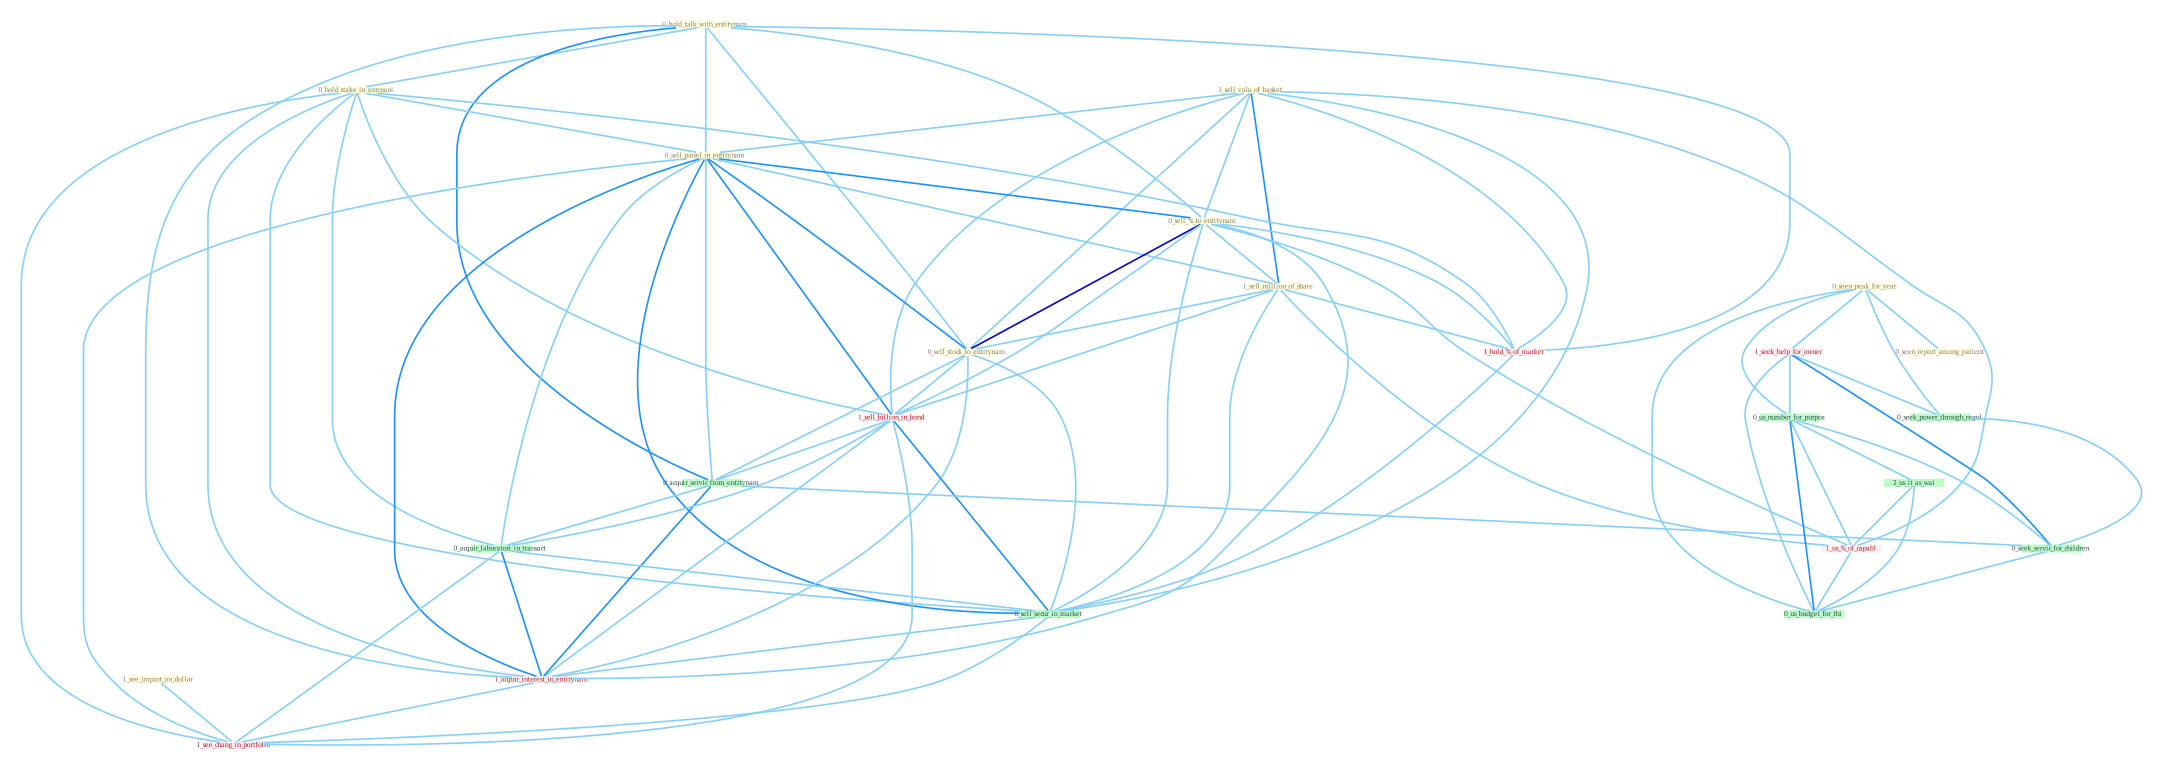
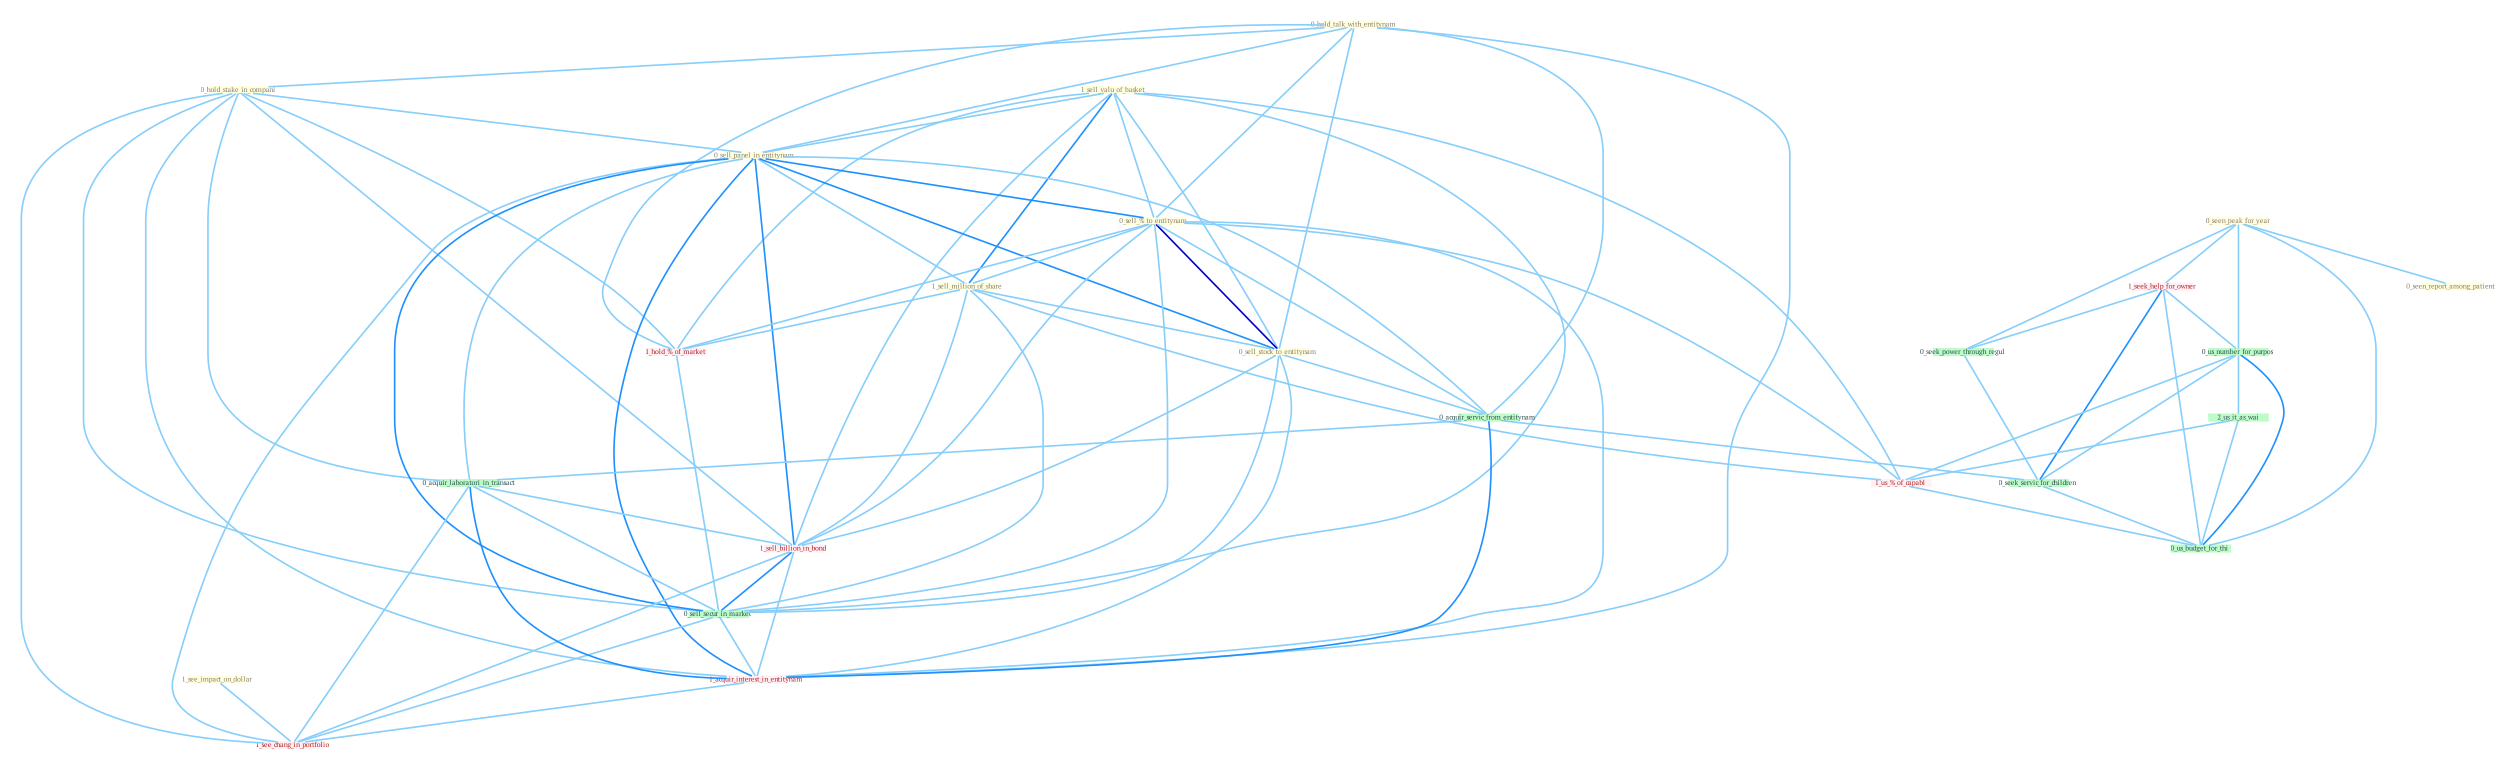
  graph {
    fontname="PT Serif"
    node [color="#ffffe0" fixedsize=true fontcolor="#8b7d6b" fontname="PT Serif" fontsize=4 shape=polygon style=filled]
    edge [color="#87cefa" fontname="PT Serif" w=1]
    "1_sell_valu_of_basket " [height=.06 width=.5]
    "0_hold_talk_with_entitynam " [height=.06 width=.5]
    "0_seen_peak_for_year " [height=.06 width=.5]
    "0_hold_stake_in_compani " [height=.06 width=.5]
    "0_sell_panel_in_entitynam " [height=.06 width=.5]
    "0_seen_report_among_patient " [height=.06 width=.5]
    "0_sell_%_to_entitynam " [height=.06 width=.5]
    "1_sell_million_of_share " [height=.06 width=.5]
    "0_sell_stock_to_entitynam " [height=.06 width=.5]
    "1_see_impact_on_dollar " [height=.06 width=.5]
    "1_seek_help_for_owner " [color="#fff0f5" fontcolor="#b22222" height=.06 width=.5]
    "1_hold_%_of_market " [color="#fff0f5" fontcolor="#b22222" height=.06 width=.5]
    "1_sell_billion_in_bond " [color="#fff0f5" fontcolor="#b22222" height=.06 width=.5]
    "1_us_%_of_capabl " [color="#fff0f5" fontcolor="#b22222" height=.06 width=.5]
    "1_acquir_interest_in_entitynam " [color="#fff0f5" fontcolor="#b22222" height=.06 width=.5]
    "1_see_chang_in_portfolio " [color="#fff0f5" fontcolor="#b22222" height=.06 width=.5]
    "0_sell_secur_in_market " [color="#BDFCC9" fontcolor="#2f4f4f" height=.06 width=.5]
    "0_acquir_servic_from_entitynam " [color="#BDFCC9" fontcolor="#2f4f4f" height=.06 width=.5]
    "0_us_number_for_purpos " [color="#BDFCC9" fontcolor="#2f4f4f" height=.06 width=.5]
    "0_us_budget_for_thi " [color="#BDFCC9" fontcolor="#2f4f4f" height=.06 width=.5]
    "0_seek_power_through_regul " [color="#BDFCC9" fontcolor="#2f4f4f" height=.06 width=.5]
    "0_acquir_laboratori_in_transact " [color="#BDFCC9" fontcolor="#2f4f4f" height=.06 width=.5]
    "0_seek_servic_for_children " [color="#BDFCC9" fontcolor="#2f4f4f" height=.06 width=.5]
    n24 [color="#BDFCC9" fontcolor="#2f4f4f" height=.06 label="2_us_it_as_wai" width=.5]
    subgraph sub_1 {
      "1_sell_valu_of_basket "
      "0_hold_talk_with_entitynam "
      "0_seen_peak_for_year "
      "0_hold_stake_in_compani "
      "0_sell_panel_in_entitynam "
      "0_seen_report_among_patient "
      "0_sell_%_to_entitynam "
      "1_sell_million_of_share "
      "0_sell_stock_to_entitynam "
      "1_see_impact_on_dollar "
    }
    subgraph sub_2 {
      "1_seek_help_for_owner "
      "1_hold_%_of_market "
      "1_sell_billion_in_bond "
      "1_us_%_of_capabl "
      "1_acquir_interest_in_entitynam "
      "1_see_chang_in_portfolio "
    }
    "1_sell_valu_of_basket " -- "0_sell_panel_in_entitynam "
    "1_sell_valu_of_basket " -- "0_sell_%_to_entitynam "
    "1_sell_valu_of_basket " -- "1_sell_million_of_share " [color="#1e90ff" w=2]
    "1_sell_valu_of_basket " -- "0_sell_stock_to_entitynam "
    "1_sell_valu_of_basket " -- "1_hold_%_of_market "
    "1_sell_valu_of_basket " -- "1_sell_billion_in_bond "
    "1_sell_valu_of_basket " -- "1_us_%_of_capabl "
    "1_sell_valu_of_basket " -- "0_sell_secur_in_market "
    "0_hold_talk_with_entitynam " -- "0_hold_stake_in_compani "
    "0_hold_talk_with_entitynam " -- "0_sell_panel_in_entitynam "
    "0_hold_talk_with_entitynam " -- "0_sell_%_to_entitynam "
    "0_hold_talk_with_entitynam " -- "0_sell_stock_to_entitynam "
    "0_hold_talk_with_entitynam " -- "1_hold_%_of_market "
    "0_hold_talk_with_entitynam " -- "1_acquir_interest_in_entitynam "
-   "0_hold_talk_with_entitynam " -- "0_acquir_servic_from_entitynam " [color="#1e90ff"]
+   "0_hold_talk_with_entitynam " -- "0_acquir_servic_from_entitynam "
    "0_seen_peak_for_year " -- "0_seen_report_among_patient "
    "0_seen_peak_for_year " -- "1_seek_help_for_owner "
    "0_seen_peak_for_year " -- "0_us_number_for_purpos "
    "0_seen_peak_for_year " -- "0_us_budget_for_thi "
    "0_seen_peak_for_year " -- "0_seek_power_through_regul "
    "0_hold_stake_in_compani " -- "0_sell_panel_in_entitynam "
    "0_hold_stake_in_compani " -- "1_hold_%_of_market "
    "0_hold_stake_in_compani " -- "1_sell_billion_in_bond "
    "0_hold_stake_in_compani " -- "1_acquir_interest_in_entitynam "
    "0_hold_stake_in_compani " -- "1_see_chang_in_portfolio "
    "0_hold_stake_in_compani " -- "0_sell_secur_in_market "
    "0_hold_stake_in_compani " -- "0_acquir_laboratori_in_transact "
    "0_sell_panel_in_entitynam " -- "0_sell_%_to_entitynam " [color="#1e90ff" w=2]
    "0_sell_panel_in_entitynam " -- "1_sell_million_of_share "
    "0_sell_panel_in_entitynam " -- "0_sell_stock_to_entitynam " [color="#1e90ff" w=2]
    "0_sell_panel_in_entitynam " -- "1_sell_billion_in_bond " [color="#1e90ff" w=2]
    "0_sell_panel_in_entitynam " -- "1_acquir_interest_in_entitynam " [color="#1e90ff" w=2]
    "0_sell_panel_in_entitynam " -- "1_see_chang_in_portfolio "
    "0_sell_panel_in_entitynam " -- "0_sell_secur_in_market " [color="#1e90ff" w=2]
    "0_sell_panel_in_entitynam " -- "0_acquir_servic_from_entitynam "
    "0_sell_panel_in_entitynam " -- "0_acquir_laboratori_in_transact "
    "0_sell_%_to_entitynam " -- "1_sell_million_of_share "
    "0_sell_%_to_entitynam " -- "0_sell_stock_to_entitynam " [color="#0000cd" w=3]
    "0_sell_%_to_entitynam " -- "1_hold_%_of_market "
    "0_sell_%_to_entitynam " -- "1_sell_billion_in_bond "
    "0_sell_%_to_entitynam " -- "1_us_%_of_capabl "
    "0_sell_%_to_entitynam " -- "1_acquir_interest_in_entitynam "
    "0_sell_%_to_entitynam " -- "0_sell_secur_in_market "
-   "1_sell_billion_in_bond " -- "0_acquir_servic_from_entitynam "
+   "0_sell_%_to_entitynam " -- "0_acquir_servic_from_entitynam "
    "1_sell_million_of_share " -- "0_sell_stock_to_entitynam "
    "1_sell_million_of_share " -- "1_hold_%_of_market "
    "1_sell_million_of_share " -- "1_sell_billion_in_bond "
    "1_sell_million_of_share " -- "1_us_%_of_capabl "
    "1_sell_million_of_share " -- "0_sell_secur_in_market "
    "0_sell_stock_to_entitynam " -- "1_sell_billion_in_bond "
    "0_sell_stock_to_entitynam " -- "1_acquir_interest_in_entitynam "
    "0_sell_stock_to_entitynam " -- "0_sell_secur_in_market "
    "0_sell_stock_to_entitynam " -- "0_acquir_servic_from_entitynam "
    "1_see_impact_on_dollar " -- "1_see_chang_in_portfolio "
    "1_seek_help_for_owner " -- "0_us_number_for_purpos "
    "1_seek_help_for_owner " -- "0_us_budget_for_thi "
    "1_seek_help_for_owner " -- "0_seek_power_through_regul "
    "1_seek_help_for_owner " -- "0_seek_servic_for_children " [color="#1e90ff" w=2]
    "1_hold_%_of_market " -- "0_sell_secur_in_market "
    "1_sell_billion_in_bond " -- "1_acquir_interest_in_entitynam "
    "1_sell_billion_in_bond " -- "1_see_chang_in_portfolio "
    "1_sell_billion_in_bond " -- "0_sell_secur_in_market " [color="#1e90ff" w=2]
    "1_us_%_of_capabl " -- "0_us_budget_for_thi "
    "1_acquir_interest_in_entitynam " -- "1_see_chang_in_portfolio "
    "0_sell_secur_in_market " -- "1_acquir_interest_in_entitynam "
    "0_sell_secur_in_market " -- "1_see_chang_in_portfolio "
    "0_acquir_servic_from_entitynam " -- "1_acquir_interest_in_entitynam " [color="#1e90ff" w=2]
    "0_acquir_servic_from_entitynam " -- "0_acquir_laboratori_in_transact "
    "0_acquir_servic_from_entitynam " -- "0_seek_servic_for_children "
    "0_us_number_for_purpos " -- "1_us_%_of_capabl "
    "0_us_number_for_purpos " -- "0_us_budget_for_thi " [color="#1e90ff" w=2]
    "0_us_number_for_purpos " -- "0_seek_servic_for_children "
    "0_us_number_for_purpos " -- n24
    "0_seek_power_through_regul " -- "0_seek_servic_for_children "
    "0_acquir_laboratori_in_transact " -- "1_sell_billion_in_bond "
    "0_acquir_laboratori_in_transact " -- "1_acquir_interest_in_entitynam " [color="#1e90ff" w=2]
    "0_acquir_laboratori_in_transact " -- "1_see_chang_in_portfolio "
    "0_acquir_laboratori_in_transact " -- "0_sell_secur_in_market "
    "0_seek_servic_for_children " -- "0_us_budget_for_thi "
    n24 -- "1_us_%_of_capabl "
    n24 -- "0_us_budget_for_thi "
  }
